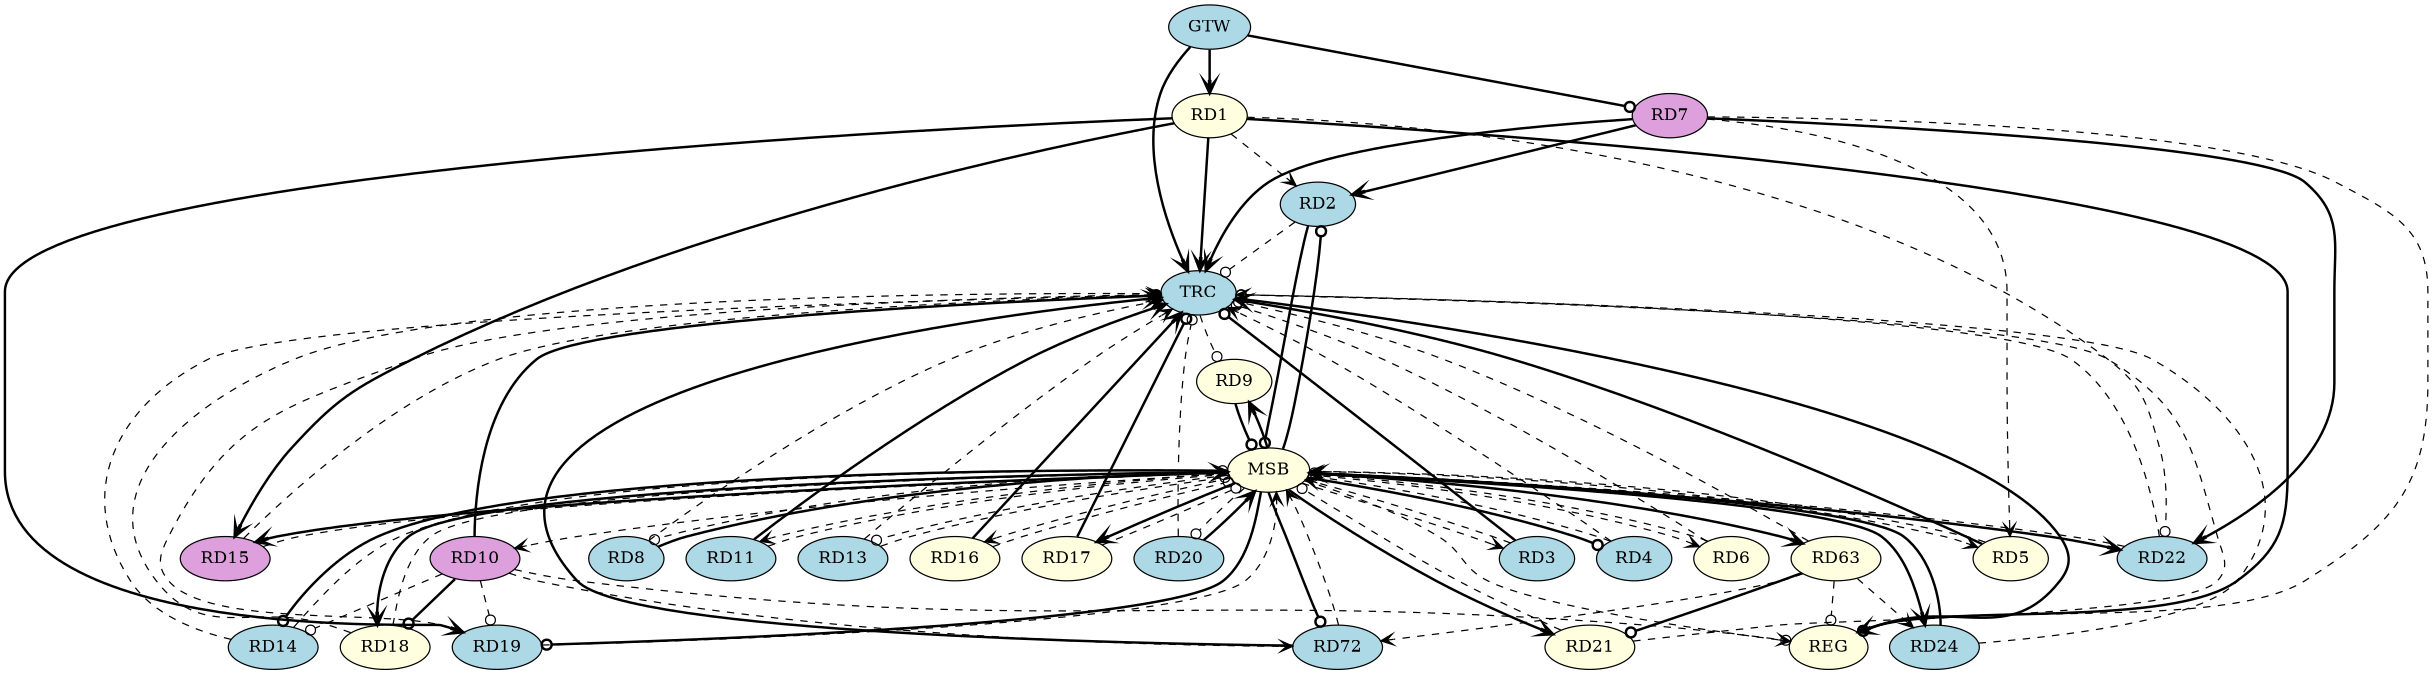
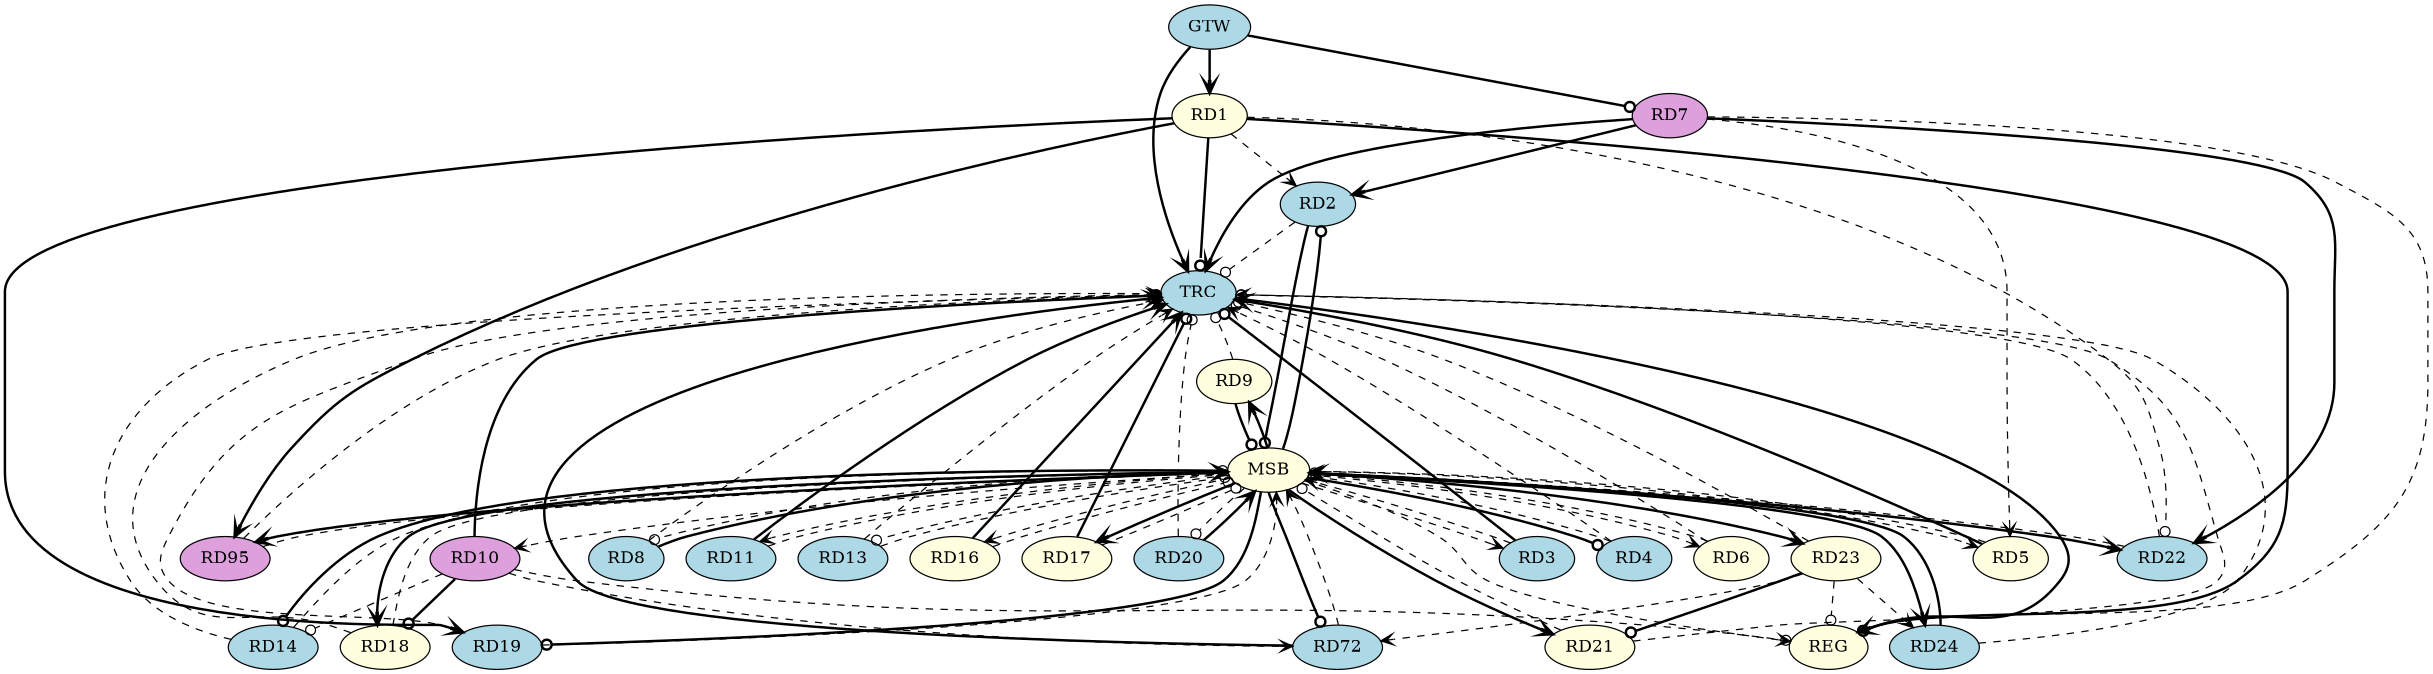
  strict digraph {
    node [fillcolor=lightblue style=filled]
    edge [arrowhead=vee style=dashed]
    n1 [fillcolor=lightyellow label=RD1]
    n2 [label=RD2]
-   n3 [fillcolor=plum label=RD15]
+   n3 [fillcolor=plum label=RD95]
    n4 [label=RD19]
    n5 [label=RD22]
    n6 [fillcolor=lightyellow label=REG]
    n7 [label=TRC]
    n8 [fillcolor=lightyellow label=MSB]
    n9 [label=RD3]
    n10 [label=RD4]
    n11 [fillcolor=lightyellow label=RD5]
    n12 [fillcolor=lightyellow label=RD6]
    n13 [label=RD8]
    n14 [fillcolor=lightyellow label=RD9]
    n15 [fillcolor=plum label=RD10]
    n16 [label=RD72]
    n17 [label=RD14]
    n18 [fillcolor=lightyellow label=RD18]
    n19 [label=RD11]
    n20 [label=RD13]
    n21 [fillcolor=lightyellow label=RD16]
    n22 [fillcolor=lightyellow label=RD17]
    n23 [label=RD20]
    n24 [fillcolor=lightyellow label=RD21]
-   n25 [fillcolor=lightyellow label=RD63]
+   n25 [fillcolor=lightyellow label=RD23]
    n26 [label=RD24]
    n27 [fillcolor=plum label=RD7]
    n28 [label=GTW]
    n1 -> n2
    n1 -> n3 [style=bold]
    n1 -> n4 [style=bold]
    n1 -> n5 [arrowhead=odot]
    n1 -> n6 [style=bold]
-   n1 -> n7 [style=bold]
+   n1 -> n7 [arrowhead=odot style=bold]
    n2 -> n7 [arrowhead=odot]
    n2 -> n8 [arrowhead=odot style=bold]
    n3 -> n7
    n3 -> n8
    n4 -> n7 [arrowhead=odot]
    n4 -> n8
    n5 -> n7
    n5 -> n8 [arrowhead=odot]
    n7 -> n6 [arrowhead=odot style=bold]
    n8 -> n2 [arrowhead=odot style=bold]
    n8 -> n3 [style=bold]
    n8 -> n4 [arrowhead=odot style=bold]
    n8 -> n5 [style=bold]
    n8 -> n6
    n8 -> n9
    n8 -> n10 [arrowhead=odot style=bold]
    n8 -> n11
    n8 -> n12
    n8 -> n13 [arrowhead=odot]
    n8 -> n14 [style=bold]
    n8 -> n15
    n8 -> n16 [arrowhead=odot style=bold]
    n8 -> n17 [arrowhead=odot style=bold]
    n8 -> n18 [style=bold]
    n8 -> n19
    n8 -> n20 [arrowhead=odot]
    n8 -> n21
    n8 -> n22 [style=bold]
    n8 -> n23 [arrowhead=odot]
    n8 -> n24 [style=bold]
    n8 -> n25 [style=bold]
    n8 -> n26 [style=bold]
    n9 -> n7 [arrowhead=odot style=bold]
    n9 -> n8
    n10 -> n7
    n10 -> n8 [arrowhead=odot]
    n11 -> n7 [style=bold]
    n11 -> n8
    n12 -> n7 [arrowhead=odot]
    n12 -> n8
    n13 -> n7
    n13 -> n8 [style=bold]
-   n7 -> n14 [arrowhead=odot]
+   n14 -> n7 [arrowhead=odot]
    n14 -> n8 [arrowhead=odot style=bold]
-   n15 -> n4 [arrowhead=odot]
    n15 -> n6 [arrowhead=odot]
    n15 -> n7 [arrowhead=odot style=bold]
    n15 -> n16
    n15 -> n17 [arrowhead=odot]
    n15 -> n18 [arrowhead=odot style=bold]
    n16 -> n7 [style=bold]
    n16 -> n8
    n17 -> n7
    n17 -> n8 [arrowhead=odot]
    n18 -> n7
    n18 -> n8
    n19 -> n7 [style=bold]
    n19 -> n8 [arrowhead=odot]
    n20 -> n7
    n20 -> n8 [arrowhead=odot]
    n21 -> n7 [style=bold]
    n21 -> n8 [arrowhead=odot]
    n22 -> n7 [arrowhead=odot style=bold]
    n22 -> n8 [arrowhead=odot]
    n23 -> n7 [arrowhead=odot]
    n23 -> n8 [style=bold]
    n24 -> n7 [arrowhead=odot]
    n24 -> n8 [arrowhead=odot]
    n25 -> n6 [arrowhead=odot]
    n25 -> n7 [arrowhead=odot]
    n25 -> n16
    n25 -> n24 [arrowhead=odot style=bold]
    n25 -> n26
    n26 -> n7 [arrowhead=odot]
    n26 -> n8 [style=bold]
    n27 -> n2 [style=bold]
    n27 -> n5 [style=bold]
    n27 -> n6 [arrowhead=odot]
    n27 -> n7 [style=bold]
    n27 -> n11
    n28 -> n1 [style=bold]
    n28 -> n7 [style=bold]
    n28 -> n27 [arrowhead=odot style=bold]
  }
